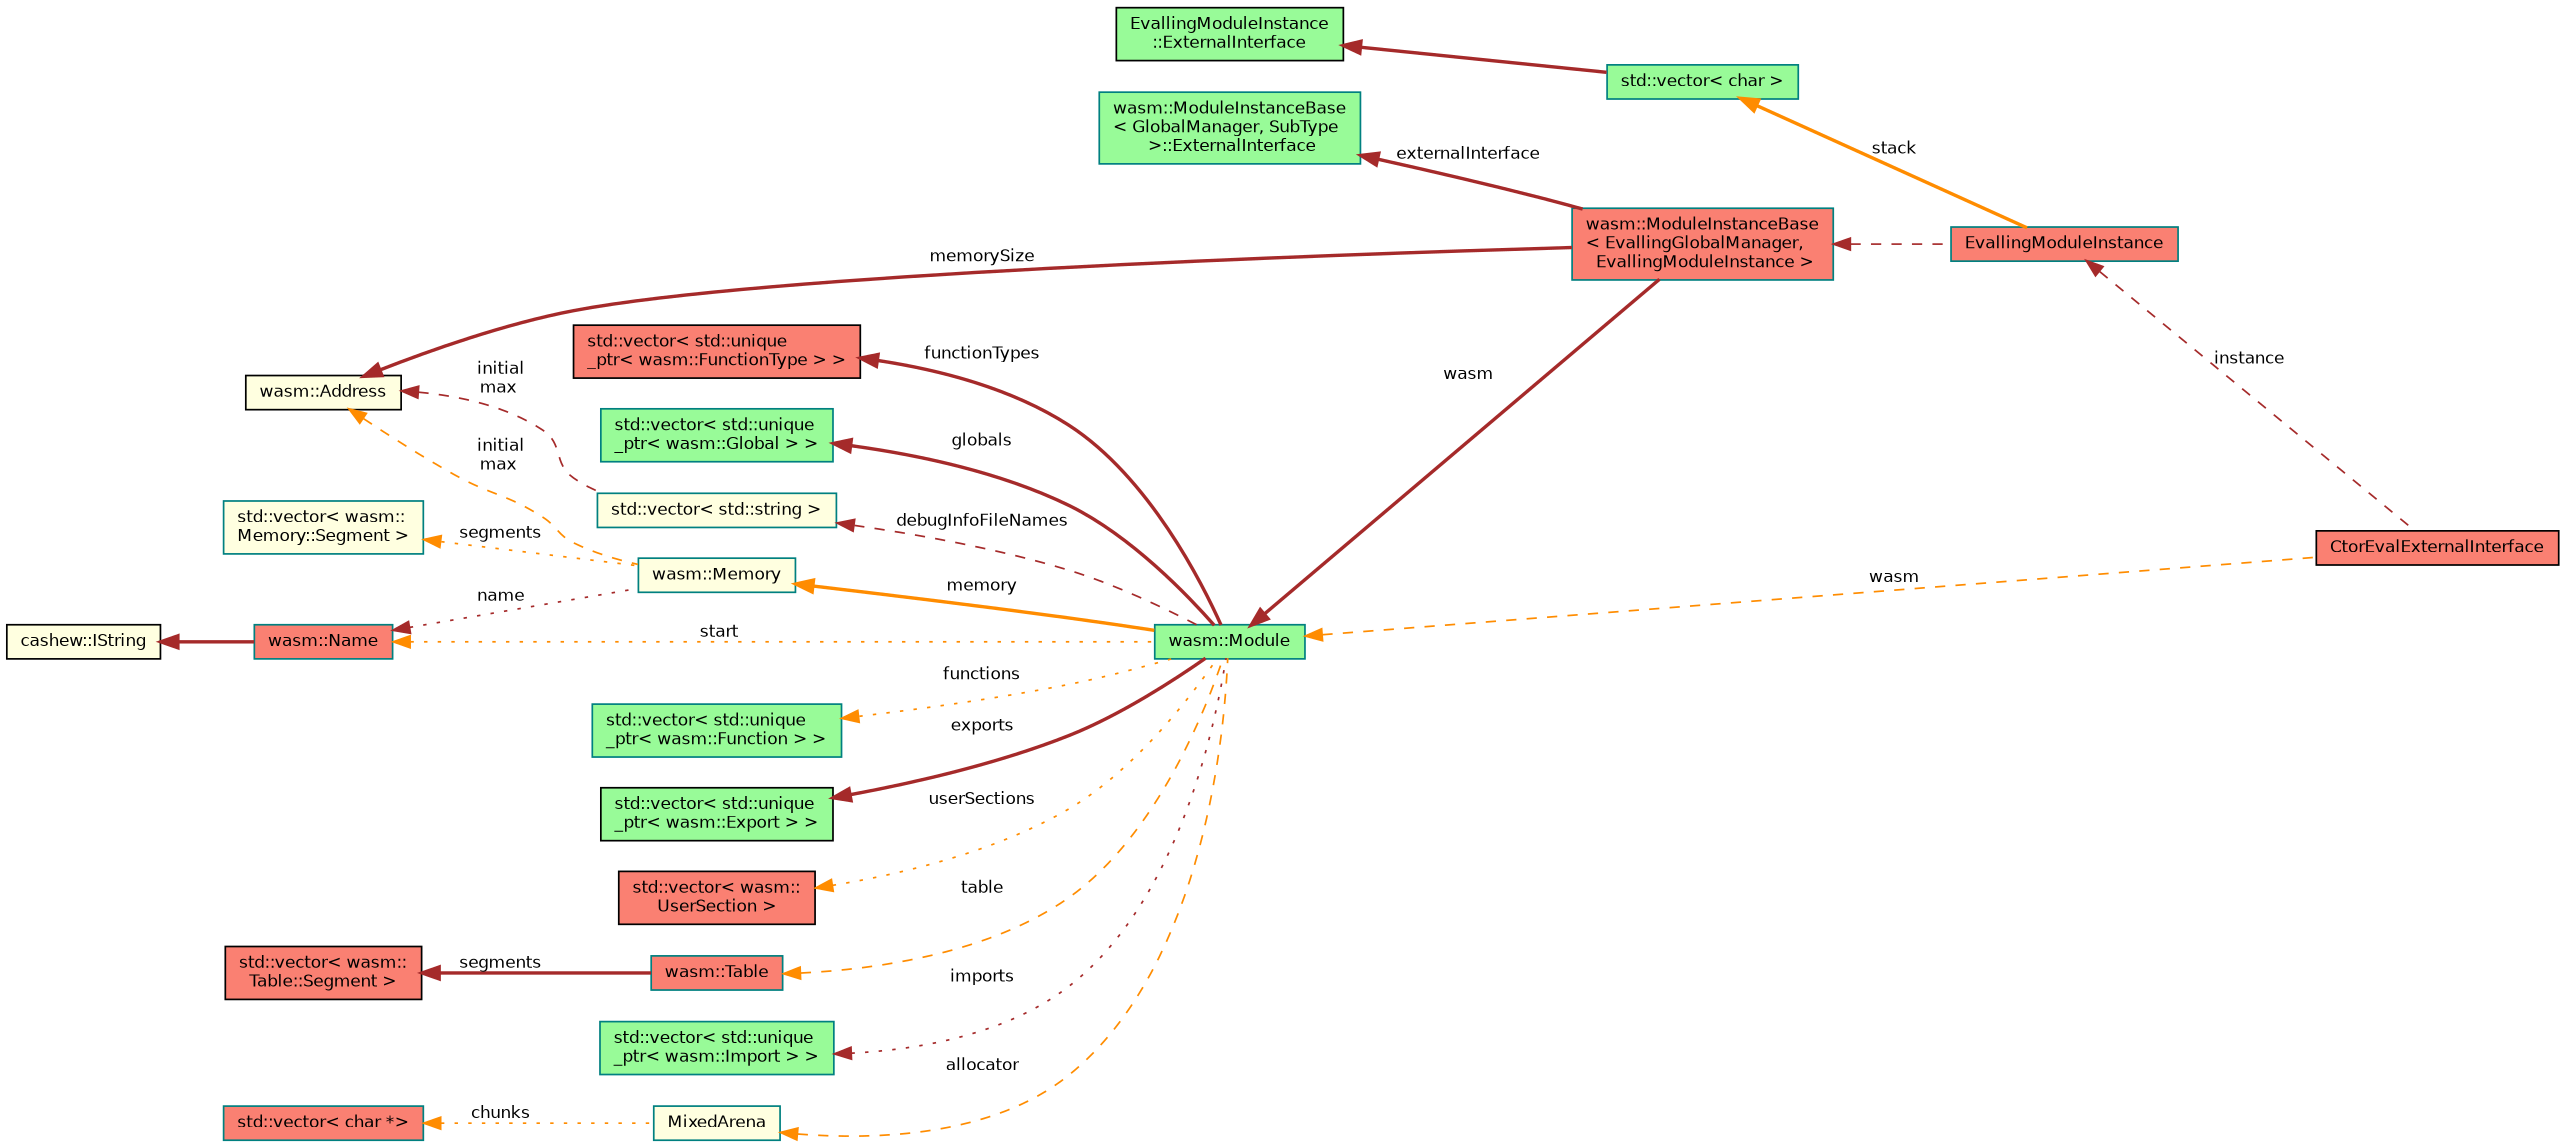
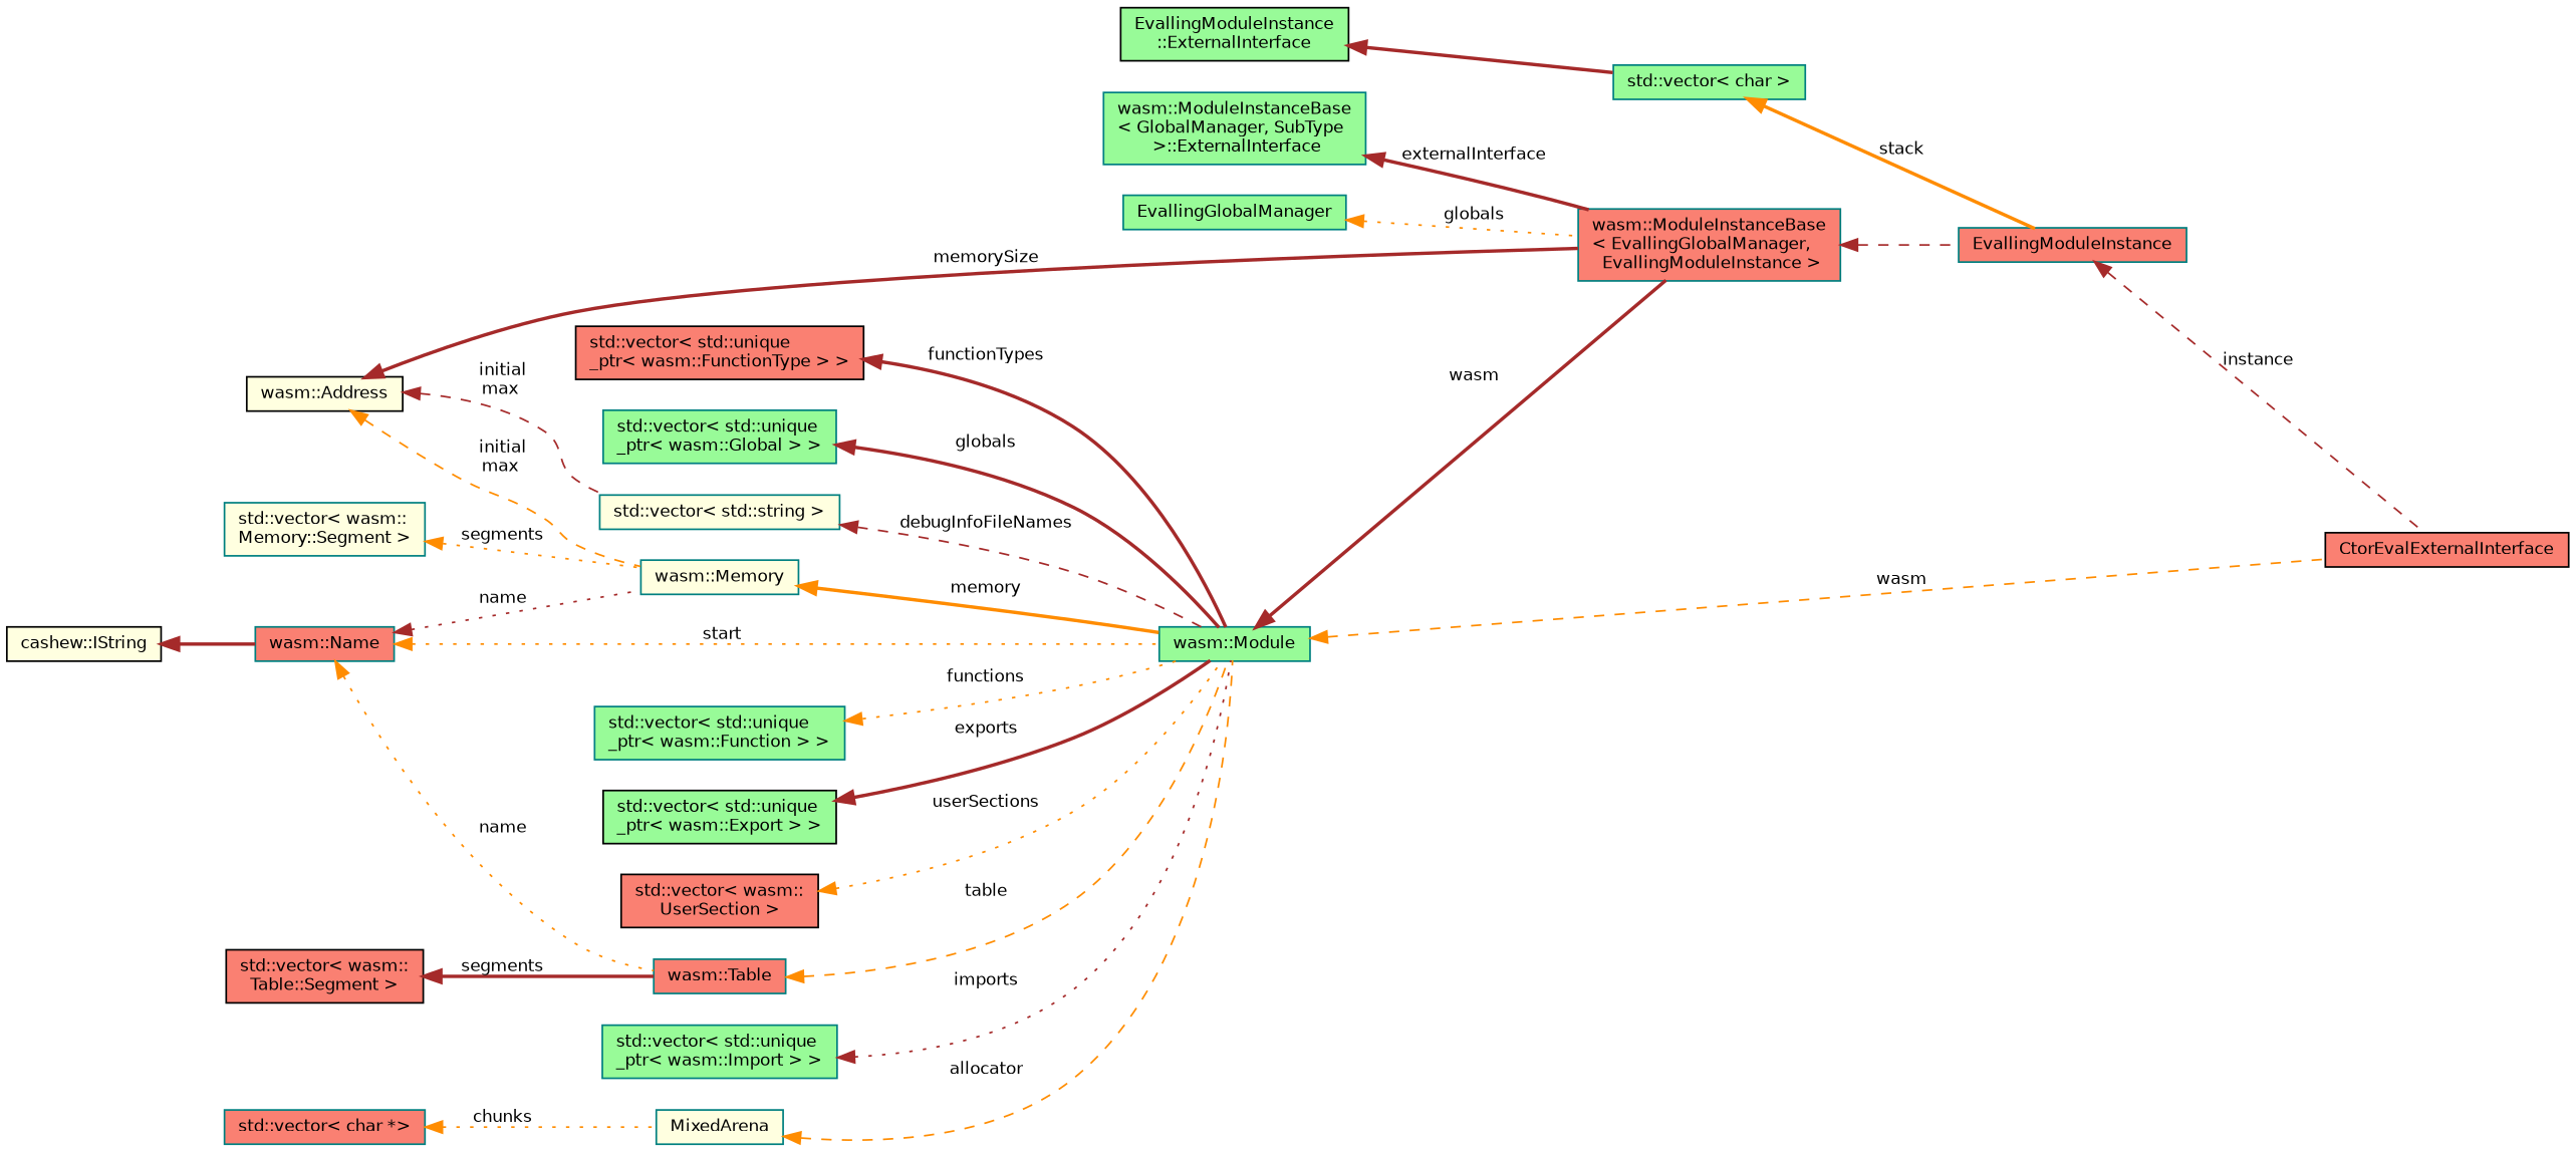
  digraph {
    rankdir=LR
    node [color=teal fillcolor=salmon fontname=Helvetica fontsize=10 shape=record style=filled]
    edge [color=brown dir=back fontname=Helvetica fontsize=10 labelfontname=Helvetica labelfontsize=10 style=bold]
    n1 [color=black fontcolor=black height=0.2 label=CtorEvalExternalInterface width=0.4]
    n2 [color=black fillcolor=palegreen height=0.2 label="EvallingModuleInstance\l::ExternalInterface" width=0.4]
    n3 [fillcolor=palegreen height=0.2 label="std::vector\< char \>" width=0.4]
    n4 [height=0.2 label=EvallingModuleInstance width=0.4]
    n5 [height=0.2 label="wasm::ModuleInstanceBase\l\< EvallingGlobalManager,\l EvallingModuleInstance \>" width=0.4]
    n6 [color=black fillcolor=lightyellow height=0.2 label="wasm::Address" width=0.4]
    n7 [fillcolor=lightyellow height=0.2 label="wasm::Memory" width=0.4]
    n8 [fillcolor=lightyellow height=0.2 label="std::vector\< std::string \>" width=0.4]
    n9 [fillcolor=palegreen height=0.2 label="wasm::Module" width=0.4]
    n10 [height=0.2 label="wasm::Table" width=0.4]
    n11 [height=0.2 label="wasm::Name" width=0.4]
    n12 [color=black fillcolor=lightyellow height=0.2 label="cashew::IString" width=0.4]
    n13 [fillcolor=palegreen height=0.2 label="std::vector\< std::unique\l_ptr\< wasm::Function \> \>" width=0.4]
    n14 [fillcolor=lightyellow height=0.2 label="std::vector\< wasm::\lMemory::Segment \>" width=0.4]
    n15 [color=black fillcolor=palegreen height=0.2 label="std::vector\< std::unique\l_ptr\< wasm::Export \> \>" width=0.4]
    n16 [color=black height=0.2 label="std::vector\< wasm::\lTable::Segment \>" width=0.4]
    n17 [color=black height=0.2 label="std::vector\< wasm::\lUserSection \>" width=0.4]
    n18 [fillcolor=lightyellow height=0.2 label=MixedArena width=0.4]
    n19 [height=0.2 label="std::vector\< char *\>" width=0.4]
    n20 [fillcolor=palegreen height=0.2 label="std::vector\< std::unique\l_ptr\< wasm::Import \> \>" width=0.4]
    n21 [color=black height=0.2 label="std::vector\< std::unique\l_ptr\< wasm::FunctionType \> \>" width=0.4]
    n22 [fillcolor=palegreen height=0.2 label="std::vector\< std::unique\l_ptr\< wasm::Global \> \>" width=0.4]
    n23 [fillcolor=palegreen height=0.2 label="wasm::ModuleInstanceBase\l\< GlobalManager, SubType\l \>::ExternalInterface" width=0.4]
+   n24 [fillcolor=palegreen height=0.2 label=EvallingGlobalManager width=0.4]
    n2 -> n3
    n3 -> n4 [color=darkorange label=" stack"]
    n4 -> n1 [label=" instance" style=dashed]
    n5 -> n4 [style=dashed]
    n6 -> n5 [label=" memorySize"]
    n6 -> n7 [color=darkorange label=" initial\nmax" style=dashed]
    n6 -> n8 [label=" initial\nmax" style=dashed]
    n7 -> n9 [color=darkorange label=" memory"]
    n8 -> n9 [label=" debugInfoFileNames" style=dashed]
    n9 -> n1 [color=darkorange label=" wasm" style=dashed]
    n9 -> n5 [label=" wasm"]
    n10 -> n9 [color=darkorange label=" table" style=dashed]
    n11 -> n7 [label=" name" style=dotted]
    n11 -> n9 [color=darkorange label=" start" style=dotted]
+   n11 -> n10 [color=darkorange label=" name" style=dotted]
    n12 -> n11
    n13 -> n9 [color=darkorange label=" functions" style=dotted]
    n14 -> n7 [color=darkorange label=" segments" style=dotted]
    n15 -> n9 [label=" exports"]
    n16 -> n10 [label=" segments"]
    n17 -> n9 [color=darkorange label=" userSections" style=dotted]
    n18 -> n9 [color=darkorange label=" allocator" style=dashed]
    n19 -> n18 [color=darkorange label=" chunks" style=dotted]
    n20 -> n9 [label=" imports" style=dotted]
    n21 -> n9 [label=" functionTypes"]
    n22 -> n9 [label=" globals"]
    n23 -> n5 [label=" externalInterface"]
+   n24 -> n5 [color=darkorange label=" globals" style=dotted]
  }
